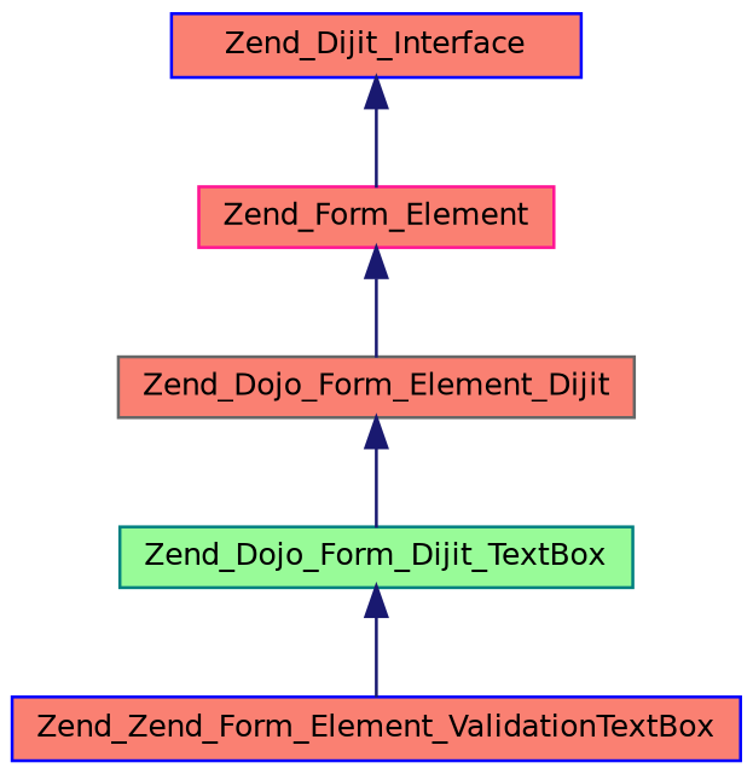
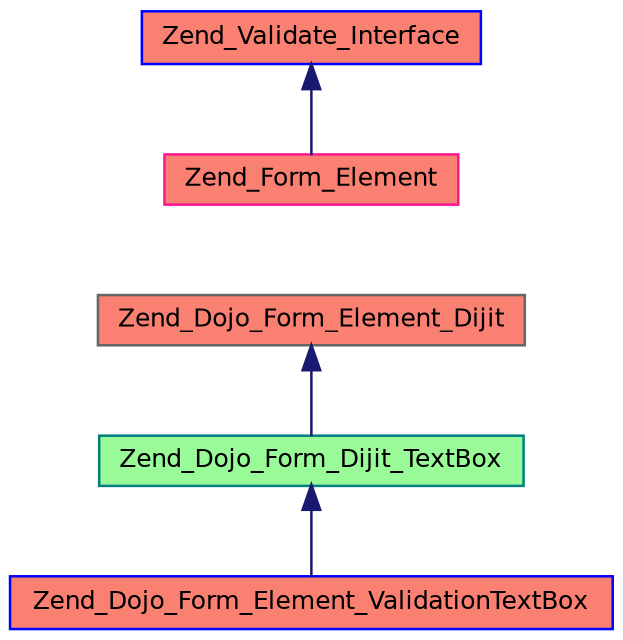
  digraph {
    node [color=blue fillcolor=salmon fontname=Helvetica fontsize=10 shape=record style=filled]
    edge [color=midnightblue dir=back fontname=Helvetica fontsize=10 labelfontname=Helvetica labelfontsize=10 style=solid]
-   n1 [fontcolor=black height=0.2 label=Zend_Zend_Form_Element_ValidationTextBox width=0.4]
+   n1 [fontcolor=black height=0.2 label=Zend_Dojo_Form_Element_ValidationTextBox width=0.4]
    n2 [color=teal fillcolor=palegreen height=0.2 label=Zend_Dojo_Form_Dijit_TextBox width=0.4]
    n3 [color=gray40 height=0.2 label=Zend_Dojo_Form_Element_Dijit width=0.4]
    n4 [color=deeppink height=0.2 label=Zend_Form_Element width=0.4]
-   n5 [height=0.2 label=Zend_Dijit_Interface width=0.4]
+   n5 [height=0.2 label=Zend_Validate_Interface width=0.4]
    n2 -> n1
    n3 -> n2
-   n4 -> n3
    n5 -> n4
  }
